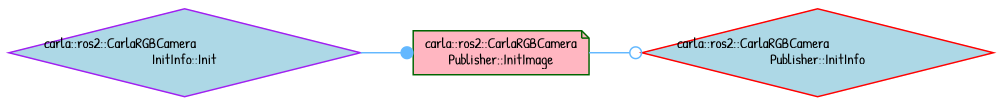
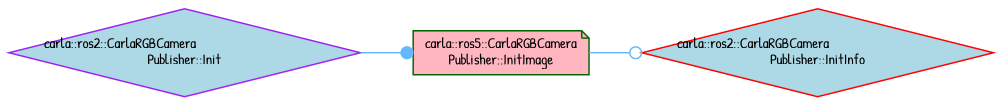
  digraph {
    fontname="Patrick Hand"
    rankdir=LR
    node [fillcolor=lightblue fontname="Patrick Hand" fontsize=10 shape=diamond style=filled]
    edge [color=steelblue1 fontname="Patrick Hand" fontsize=10 labelfontname=Helvetica labelfontsize=10 style=solid]
-   n1 [color=purple fontcolor=black height=0.2 label="carla::ros2::CarlaRGBCamera\lInitInfo::Init" width=0.4]
-   n2 [color=darkgreen fillcolor=lightpink height=0.2 label="carla::ros2::CarlaRGBCamera\lPublisher::InitImage" shape=note width=0.4]
+   n1 [color=purple fontcolor=black height=0.2 label="carla::ros2::CarlaRGBCamera\lPublisher::Init" width=0.4]
+   n2 [color=darkgreen fillcolor=lightpink height=0.2 label="carla::ros5::CarlaRGBCamera\lPublisher::InitImage" shape=note width=0.4]
    n3 [color=red height=0.2 label="carla::ros2::CarlaRGBCamera\lPublisher::InitInfo" width=0.4]
    n1 -> n2 [arrowhead=dot]
    n2 -> n3 [arrowhead=odot]
  }
